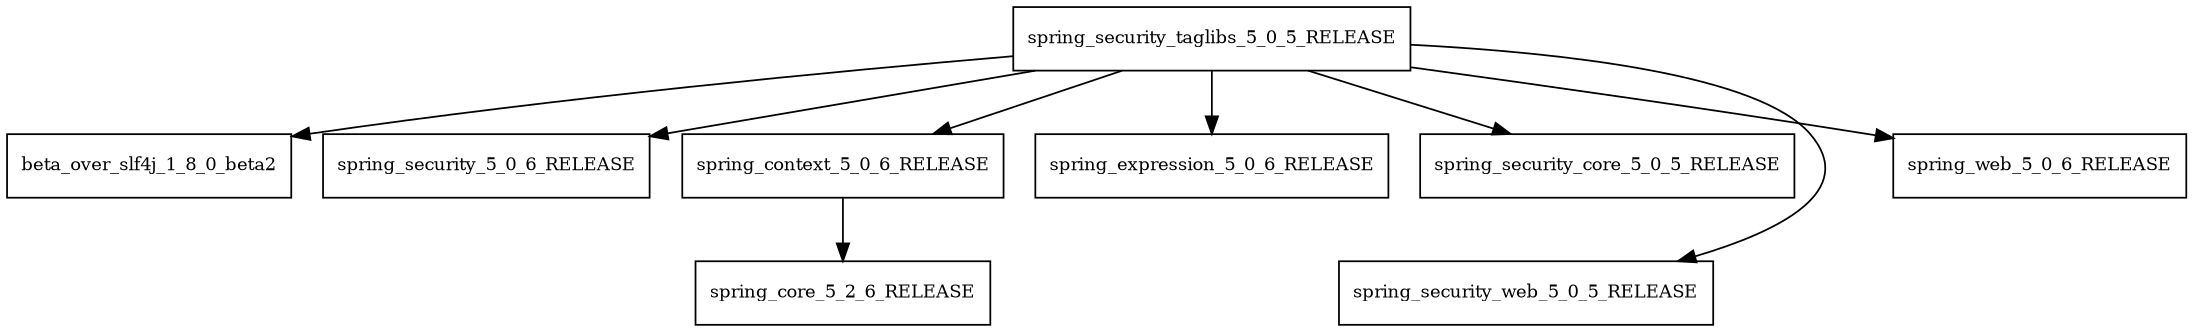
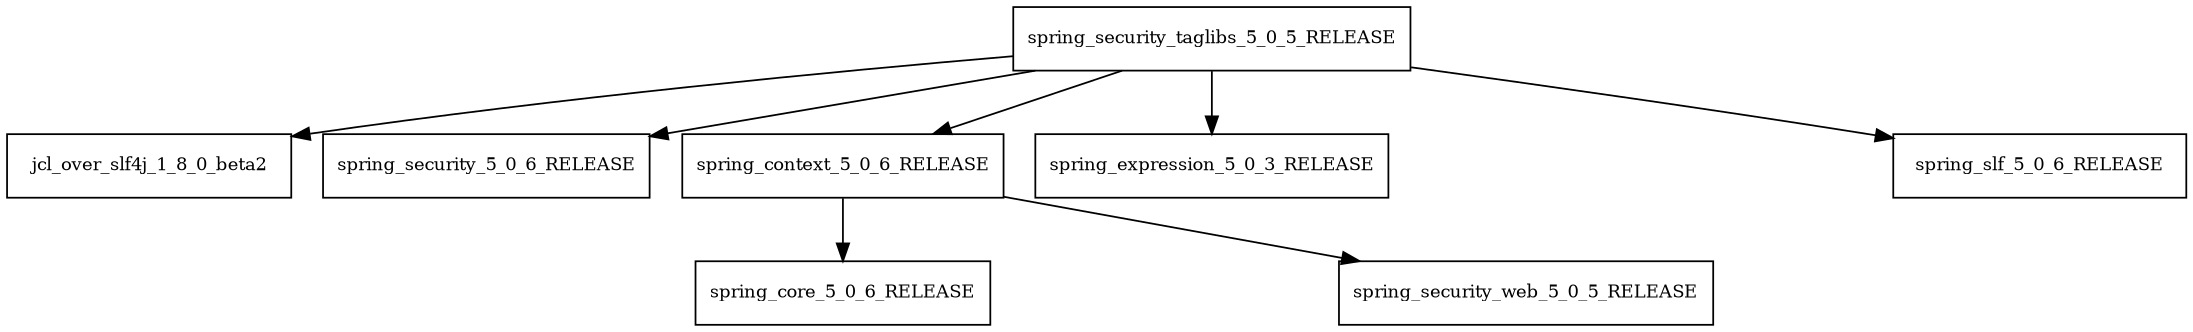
  digraph {
    node [fontsize=10.0 shape=box]
    spring_security_taglibs_5_0_5_RELEASE
-   jcl_over_slf4j_1_8_0_beta2 [label=beta_over_slf4j_1_8_0_beta2]
+   jcl_over_slf4j_1_8_0_beta2
    n3 [label=spring_security_5_0_6_RELEASE]
    spring_context_5_0_6_RELEASE
-   spring_expression_5_0_6_RELEASE
-   spring_security_core_5_0_5_RELEASE
+   spring_expression_5_0_6_RELEASE [label=spring_expression_5_0_3_RELEASE]
    spring_security_web_5_0_5_RELEASE
-   spring_web_5_0_6_RELEASE
-   spring_core_5_0_6_RELEASE [label=spring_core_5_2_6_RELEASE]
+   spring_web_5_0_6_RELEASE [label=spring_slf_5_0_6_RELEASE]
+   spring_core_5_0_6_RELEASE
    spring_security_taglibs_5_0_5_RELEASE -> jcl_over_slf4j_1_8_0_beta2
    spring_security_taglibs_5_0_5_RELEASE -> n3
    spring_security_taglibs_5_0_5_RELEASE -> spring_context_5_0_6_RELEASE
    spring_security_taglibs_5_0_5_RELEASE -> spring_expression_5_0_6_RELEASE
-   spring_security_taglibs_5_0_5_RELEASE -> spring_security_core_5_0_5_RELEASE
-   spring_security_taglibs_5_0_5_RELEASE -> spring_security_web_5_0_5_RELEASE
+   spring_context_5_0_6_RELEASE -> spring_security_web_5_0_5_RELEASE
    spring_security_taglibs_5_0_5_RELEASE -> spring_web_5_0_6_RELEASE
    spring_context_5_0_6_RELEASE -> spring_core_5_0_6_RELEASE
  }
